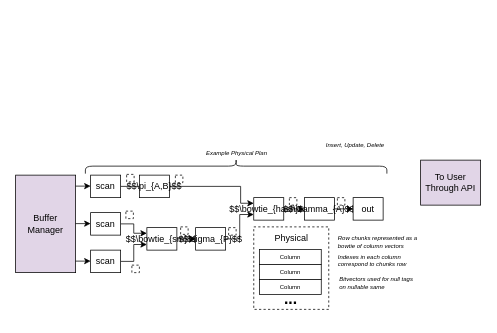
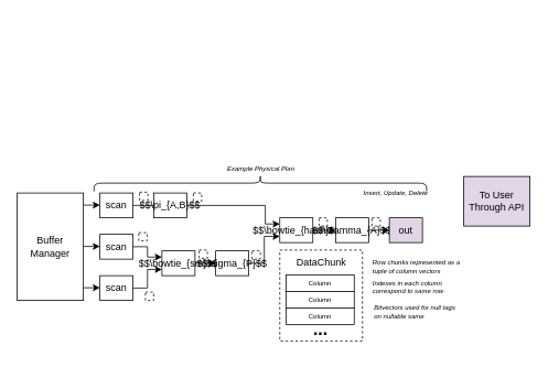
  <mxCell id="0" />
  <mxCell id="1" parent="0" />
- <mxCell id="2" value="Row chunks represented as a bowtie of column vectors&amp;nbsp;" style="text;html=1;strokeColor=none;fillColor=none;align=left;verticalAlign=middle;whiteSpace=wrap;rounded=0;fontSize=8;fontStyle=2" vertex="1" parent="1"><mxGeometry x="447.5" y="307" width="110" height="30" as="geometry" /></mxCell>
- <mxCell id="3" value="Indexes in each column correspond to chunks row" style="text;html=1;strokeColor=none;fillColor=none;align=left;verticalAlign=middle;whiteSpace=wrap;rounded=0;fontSize=8;fontStyle=2" vertex="1" parent="1"><mxGeometry x="447.5" y="332" width="110" height="30" as="geometry" /></mxCell>
+ <mxCell id="2" value="Row chunks represented as a tuple of column vectors&amp;nbsp;" style="text;html=1;strokeColor=none;fillColor=none;align=left;verticalAlign=middle;whiteSpace=wrap;rounded=0;fontSize=8;fontStyle=2" vertex="1" parent="1"><mxGeometry x="447.5" y="307" width="110" height="30" as="geometry" /></mxCell>
+ <mxCell id="3" value="Indexes in each column correspond to same row" style="text;html=1;strokeColor=none;fillColor=none;align=left;verticalAlign=middle;whiteSpace=wrap;rounded=0;fontSize=8;fontStyle=2" vertex="1" parent="1"><mxGeometry x="447.5" y="332" width="110" height="30" as="geometry" /></mxCell>
  <mxCell id="4" value="" style="rounded=0;whiteSpace=wrap;html=1;fontSize=8;dashed=1;" vertex="1" parent="1"><mxGeometry x="337.5" y="302" width="100" height="110" as="geometry" /></mxCell>
  <mxCell id="5" style="edgeStyle=orthogonalEdgeStyle;html=1;exitX=1;exitY=0.5;exitDx=0;exitDy=0;entryX=0;entryY=0.25;entryDx=0;entryDy=0;rounded=0;" edge="1" parent="1" source="6" target="15"><mxGeometry relative="1" as="geometry" /></mxCell>
  <mxCell id="6" value="scan" style="rounded=0;whiteSpace=wrap;html=1;fontSize=12;" vertex="1" parent="1"><mxGeometry x="120" y="283" width="40" height="30" as="geometry" /></mxCell>
  <mxCell id="7" style="edgeStyle=orthogonalEdgeStyle;html=1;exitX=1;exitY=0.5;exitDx=0;exitDy=0;entryX=0;entryY=0.75;entryDx=0;entryDy=0;rounded=0;" edge="1" parent="1" source="8" target="15"><mxGeometry relative="1" as="geometry" /></mxCell>
  <mxCell id="8" value="scan" style="rounded=0;whiteSpace=wrap;html=1;fontSize=12;" vertex="1" parent="1"><mxGeometry x="120" y="333" width="40" height="30" as="geometry" /></mxCell>
  <mxCell id="9" style="edgeStyle=orthogonalEdgeStyle;rounded=0;html=1;exitX=1;exitY=0.5;exitDx=0;exitDy=0;" edge="1" parent="1" source="10"><mxGeometry relative="1" as="geometry"><mxPoint x="200" y="247.897" as="targetPoint" /></mxGeometry></mxCell>
  <mxCell id="10" value="scan" style="rounded=0;whiteSpace=wrap;html=1;fontSize=12;" vertex="1" parent="1"><mxGeometry x="120" y="233" width="40" height="30" as="geometry" /></mxCell>
  <mxCell id="11" value="" style="endArrow=classic;html=1;" edge="1" parent="1"><mxGeometry width="50" height="50" relative="1" as="geometry"><mxPoint x="80" y="247.66" as="sourcePoint" /><mxPoint x="120" y="247.66" as="targetPoint" /></mxGeometry></mxCell>
  <mxCell id="12" value="" style="endArrow=classic;html=1;" edge="1" parent="1"><mxGeometry width="50" height="50" relative="1" as="geometry"><mxPoint x="80" y="297.66" as="sourcePoint" /><mxPoint x="120" y="297.66" as="targetPoint" /></mxGeometry></mxCell>
  <mxCell id="13" value="" style="endArrow=classic;html=1;" edge="1" parent="1"><mxGeometry width="50" height="50" relative="1" as="geometry"><mxPoint x="80" y="347.66" as="sourcePoint" /><mxPoint x="120" y="347.66" as="targetPoint" /></mxGeometry></mxCell>
  <mxCell id="14" style="edgeStyle=orthogonalEdgeStyle;rounded=0;html=1;exitX=1;exitY=0.5;exitDx=0;exitDy=0;entryX=0;entryY=0.5;entryDx=0;entryDy=0;" edge="1" parent="1" source="15" target="19"><mxGeometry relative="1" as="geometry" /></mxCell>
  <mxCell id="15" value="$$\bowtie_{sm}$$" style="rounded=0;whiteSpace=wrap;html=1;fontSize=12;" vertex="1" parent="1"><mxGeometry x="195" y="303" width="40" height="30" as="geometry" /></mxCell>
  <mxCell id="16" style="edgeStyle=orthogonalEdgeStyle;rounded=0;html=1;exitX=1;exitY=0.5;exitDx=0;exitDy=0;entryX=0;entryY=0.25;entryDx=0;entryDy=0;" edge="1" parent="1" source="17" target="21"><mxGeometry relative="1" as="geometry"><Array as="points"><mxPoint x="320" y="248" /><mxPoint x="320" y="271" /></Array></mxGeometry></mxCell>
  <mxCell id="17" value="$$\pi_{A,B}$$" style="rounded=0;whiteSpace=wrap;html=1;fontSize=12;" vertex="1" parent="1"><mxGeometry x="185" y="233" width="40" height="30" as="geometry" /></mxCell>
  <mxCell id="18" style="edgeStyle=orthogonalEdgeStyle;rounded=0;html=1;exitX=1;exitY=0.5;exitDx=0;exitDy=0;entryX=0;entryY=0.75;entryDx=0;entryDy=0;" edge="1" parent="1" source="19" target="21"><mxGeometry relative="1" as="geometry" /></mxCell>
  <mxCell id="19" value="$$\sigma_{P}$$" style="rounded=0;whiteSpace=wrap;html=1;fontSize=12;" vertex="1" parent="1"><mxGeometry x="260" y="303" width="40" height="30" as="geometry" /></mxCell>
  <mxCell id="20" style="edgeStyle=orthogonalEdgeStyle;rounded=0;html=1;exitX=1;exitY=0.5;exitDx=0;exitDy=0;entryX=0;entryY=0.5;entryDx=0;entryDy=0;" edge="1" parent="1" source="21" target="23"><mxGeometry relative="1" as="geometry" /></mxCell>
  <mxCell id="21" value="$$\bowtie_{hash}$$" style="rounded=0;whiteSpace=wrap;html=1;fontSize=12;" vertex="1" parent="1"><mxGeometry x="337.5" y="263" width="40" height="30" as="geometry" /></mxCell>
  <mxCell id="22" style="edgeStyle=orthogonalEdgeStyle;rounded=0;html=1;exitX=1;exitY=0.5;exitDx=0;exitDy=0;entryX=0;entryY=0.5;entryDx=0;entryDy=0;" edge="1" parent="1" source="23" target="24"><mxGeometry relative="1" as="geometry" /></mxCell>
  <mxCell id="23" value="$$\Gamma_{A}$$" style="rounded=0;whiteSpace=wrap;html=1;fontSize=12;" vertex="1" parent="1"><mxGeometry x="405" y="263" width="40" height="30" as="geometry" /></mxCell>
- <mxCell id="24" value="out" style="rounded=0;whiteSpace=wrap;html=1;fontSize=12;" vertex="1" parent="1"><mxGeometry x="470" y="263" width="40" height="30" as="geometry" /></mxCell>
+ <mxCell id="24" value="out" style="rounded=0;whiteSpace=wrap;html=1;fontSize=12;fillColor=#e1d5e7;" vertex="1" parent="1"><mxGeometry x="470" y="263" width="40" height="30" as="geometry" /></mxCell>
  <mxCell id="25" value="To User Through API" style="rounded=0;whiteSpace=wrap;html=1;fontSize=12;fillColor=#e1d5e7;" vertex="1" parent="1"><mxGeometry x="560" y="213" width="80" height="60" as="geometry" /></mxCell>
- <mxCell id="26" value="Buffer&lt;br&gt;Manager" style="rounded=0;whiteSpace=wrap;html=1;fontSize=12;fillColor=#e1d5e7;" vertex="1" parent="1"><mxGeometry x="20" y="233" width="80" height="130" as="geometry" /></mxCell>
+ <mxCell id="26" value="Buffer&lt;br&gt;Manager" style="rounded=0;whiteSpace=wrap;html=1;fontSize=12;" vertex="1" parent="1"><mxGeometry x="20" y="233" width="80" height="130" as="geometry" /></mxCell>
  <mxCell id="27" value="Column" style="rounded=0;whiteSpace=wrap;html=1;fontSize=8;" vertex="1" parent="1"><mxGeometry x="345" y="332" width="82.5" height="20" as="geometry" /></mxCell>
  <mxCell id="28" value="Column" style="rounded=0;whiteSpace=wrap;html=1;fontSize=8;" vertex="1" parent="1"><mxGeometry x="345" y="352" width="82.5" height="20" as="geometry" /></mxCell>
  <mxCell id="29" value="Column" style="rounded=0;whiteSpace=wrap;html=1;fontSize=8;" vertex="1" parent="1"><mxGeometry x="345" y="372" width="82.5" height="20" as="geometry" /></mxCell>
- <mxCell id="30" value="Physical" style="text;html=1;strokeColor=none;fillColor=none;align=center;verticalAlign=middle;whiteSpace=wrap;rounded=0;dashed=1;" vertex="1" parent="1"><mxGeometry x="357.5" y="302" width="60" height="30" as="geometry" /></mxCell>
+ <mxCell id="30" value="DataChunk" style="text;html=1;strokeColor=none;fillColor=none;align=center;verticalAlign=middle;whiteSpace=wrap;rounded=0;dashed=1;" vertex="1" parent="1"><mxGeometry x="357.5" y="302" width="60" height="30" as="geometry" /></mxCell>
  <mxCell id="31" value="" style="rounded=0;whiteSpace=wrap;html=1;dashed=1;" vertex="1" parent="1"><mxGeometry x="175" y="353" width="10" height="10" as="geometry" /></mxCell>
  <mxCell id="32" value="" style="rounded=0;whiteSpace=wrap;html=1;dashed=1;" vertex="1" parent="1"><mxGeometry x="167" y="281" width="10" height="10" as="geometry" /></mxCell>
  <mxCell id="33" value="" style="rounded=0;whiteSpace=wrap;html=1;dashed=1;" vertex="1" parent="1"><mxGeometry x="240" y="302" width="10" height="10" as="geometry" /></mxCell>
  <mxCell id="34" value="" style="rounded=0;whiteSpace=wrap;html=1;dashed=1;" vertex="1" parent="1"><mxGeometry x="233" y="233" width="10" height="10" as="geometry" /></mxCell>
  <mxCell id="35" value="" style="rounded=0;whiteSpace=wrap;html=1;dashed=1;" vertex="1" parent="1"><mxGeometry x="168" y="232" width="10" height="10" as="geometry" /></mxCell>
  <mxCell id="36" value="" style="rounded=0;whiteSpace=wrap;html=1;dashed=1;" vertex="1" parent="1"><mxGeometry x="385" y="263" width="10" height="10" as="geometry" /></mxCell>
  <mxCell id="37" value="" style="rounded=0;whiteSpace=wrap;html=1;dashed=1;" vertex="1" parent="1"><mxGeometry x="449" y="263" width="10" height="10" as="geometry" /></mxCell>
  <mxCell id="38" value="" style="rounded=0;whiteSpace=wrap;html=1;dashed=1;" vertex="1" parent="1"><mxGeometry x="304" y="303" width="10" height="10" as="geometry" /></mxCell>
  <mxCell id="39" value="&lt;b style=&quot;font-size: 21px;&quot;&gt;...&lt;/b&gt;" style="text;html=1;strokeColor=none;fillColor=none;align=center;verticalAlign=bottom;whiteSpace=wrap;rounded=0;dashed=1;fontSize=21;" vertex="1" parent="1"><mxGeometry x="356.5" y="392" width="60" height="20" as="geometry" /></mxCell>
- <mxCell id="40" value="Insert, Update, Delete" style="text;html=1;strokeColor=none;fillColor=none;align=center;verticalAlign=middle;whiteSpace=wrap;rounded=0;fontSize=8;fontStyle=2" vertex="1" parent="1"><mxGeometry x="417.5" y="183" width="110" height="20" as="geometry" /></mxCell>
+ <mxCell id="40" value="Insert, Update, Delete" style="text;html=1;strokeColor=none;fillColor=none;align=center;verticalAlign=middle;whiteSpace=wrap;rounded=0;fontSize=8;fontStyle=2" vertex="1" parent="1"><mxGeometry x="422.5" y="223" width="110" height="20" as="geometry" /></mxCell>
  <mxCell id="41" value="" style="shape=curlyBracket;whiteSpace=wrap;html=1;rounded=1;flipH=1;labelPosition=right;verticalLabelPosition=middle;align=left;verticalAlign=middle;fontSize=21;rotation=-90;" vertex="1" parent="1"><mxGeometry x="304" y="20" width="20" height="402" as="geometry" /></mxCell>
  <mxCell id="42" value="Example Physical Plan" style="text;html=1;strokeColor=none;fillColor=none;align=center;verticalAlign=middle;whiteSpace=wrap;rounded=0;fontSize=8;fontStyle=2" vertex="1" parent="1"><mxGeometry x="260" y="193" width="110" height="20" as="geometry" /></mxCell>
  <mxCell id="43" value="Bitvectors used for null tags on nullable same" style="text;html=1;strokeColor=none;fillColor=none;align=left;verticalAlign=middle;whiteSpace=wrap;rounded=0;fontSize=8;fontStyle=2" vertex="1" parent="1"><mxGeometry x="450" y="362" width="110" height="30" as="geometry" /></mxCell>
